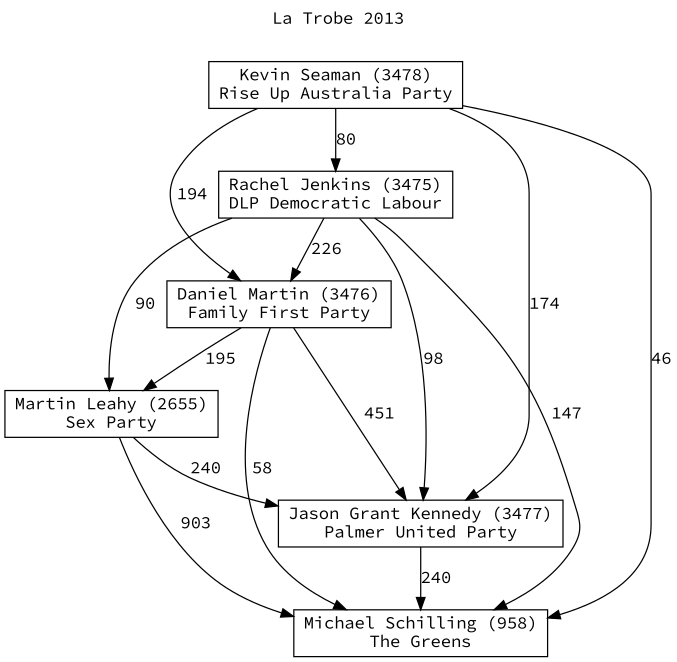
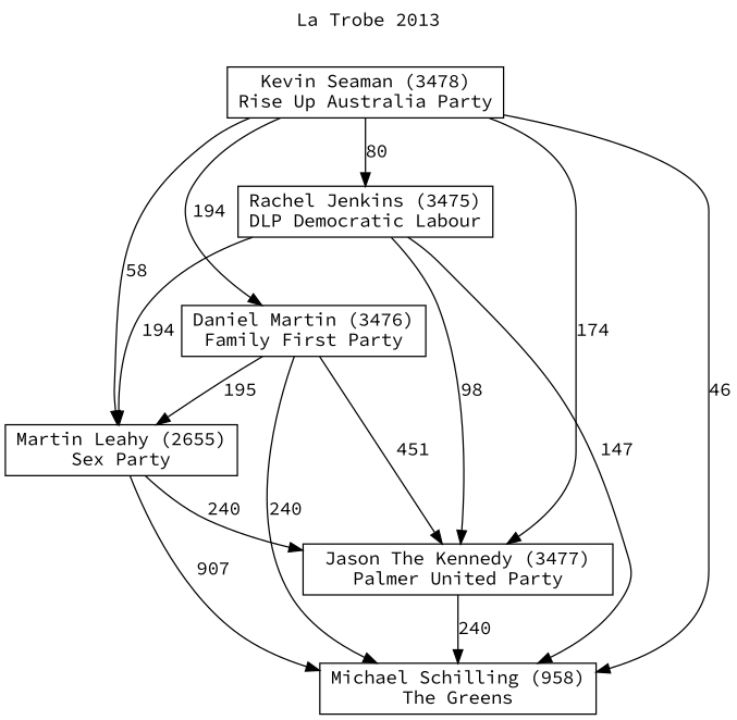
  digraph {
    fontname="Source Code Pro"
    label="La Trobe 2013"
    labelloc=t
    mclimit=10
    node [fontname="Source Code Pro" shape=box]
    edge [fontname="Source Code Pro"]
    n1 [label="Daniel Martin (3476)\nFamily First Party"]
-   n2 [label="Jason Grant Kennedy (3477)\nPalmer United Party"]
+   n2 [label="Jason The Kennedy (3477)\nPalmer United Party"]
    n3 [label="Martin Leahy (2655)\nSex Party"]
    n4 [label="Michael Schilling (958)\nThe Greens"]
    n5 [label="Kevin Seaman (3478)\nRise Up Australia Party"]
    n6 [label="Rachel Jenkins (3475)\nDLP Democratic Labour"]
    n1 -> n2 [label=451]
    n1 -> n3 [label=195]
-   n1 -> n4 [label=58]
+   n1 -> n4 [label=240]
    n2 -> n4 [label=240]
    n3 -> n2 [label=240]
-   n3 -> n4 [label=903]
+   n3 -> n4 [label=907]
    n5 -> n1 [label=194]
    n5 -> n2 [label=174]
+   n5 -> n3 [label=58]
    n5 -> n4 [label=46]
    n5 -> n6 [label=80]
-   n6 -> n1 [label=226]
    n6 -> n2 [label=98]
-   n6 -> n3 [label=90]
+   n6 -> n3 [label=194]
    n6 -> n4 [label=147]
  }
